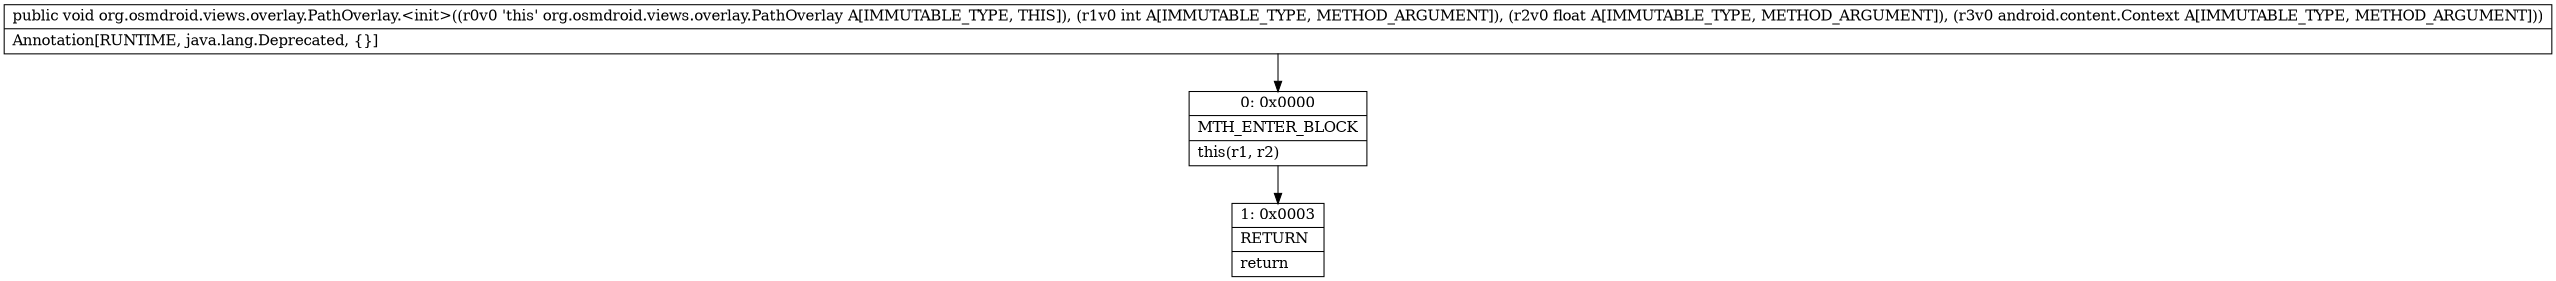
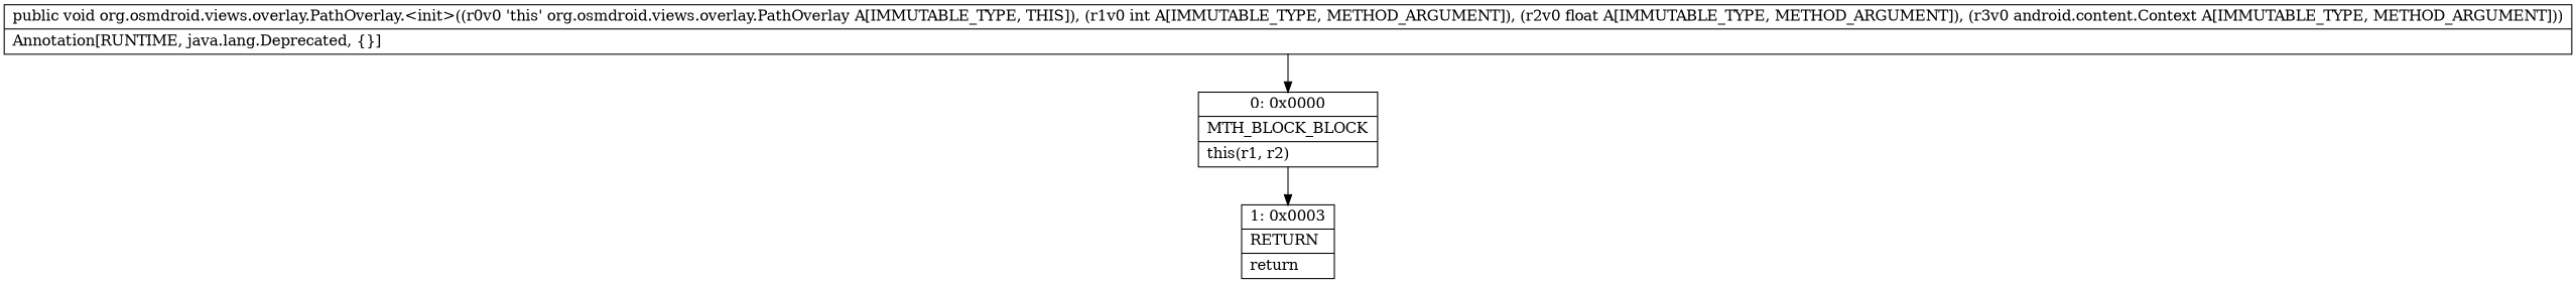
  digraph {
    node [shape=record]
-   n1 [label="{0\:\ 0x0000|MTH_ENTER_BLOCK\l|this(r1, r2)\l}"]
+   n1 [label="{0\:\ 0x0000|MTH_BLOCK_BLOCK\l|this(r1, r2)\l}"]
    n2 [label="{1\:\ 0x0003|RETURN\l|return\l}"]
    n3 [label="{public void org.osmdroid.views.overlay.PathOverlay.\<init\>((r0v0 'this' org.osmdroid.views.overlay.PathOverlay A[IMMUTABLE_TYPE, THIS]), (r1v0 int A[IMMUTABLE_TYPE, METHOD_ARGUMENT]), (r2v0 float A[IMMUTABLE_TYPE, METHOD_ARGUMENT]), (r3v0 android.content.Context A[IMMUTABLE_TYPE, METHOD_ARGUMENT]))  | Annotation[RUNTIME, java.lang.Deprecated, \{\}]\l}"]
    n1 -> n2
    n3 -> n1
  }
